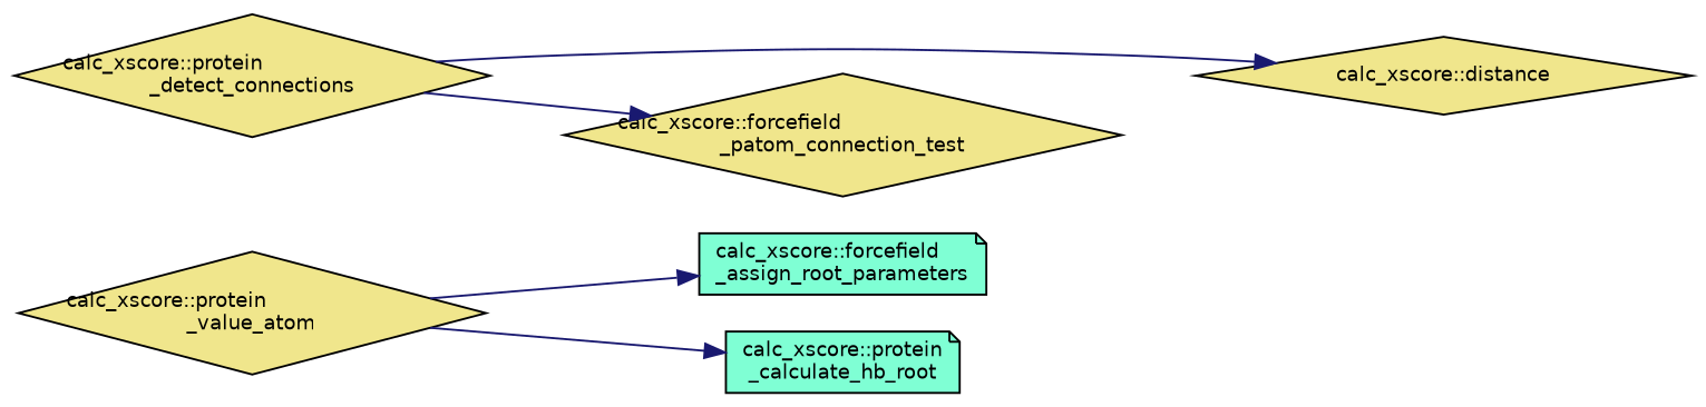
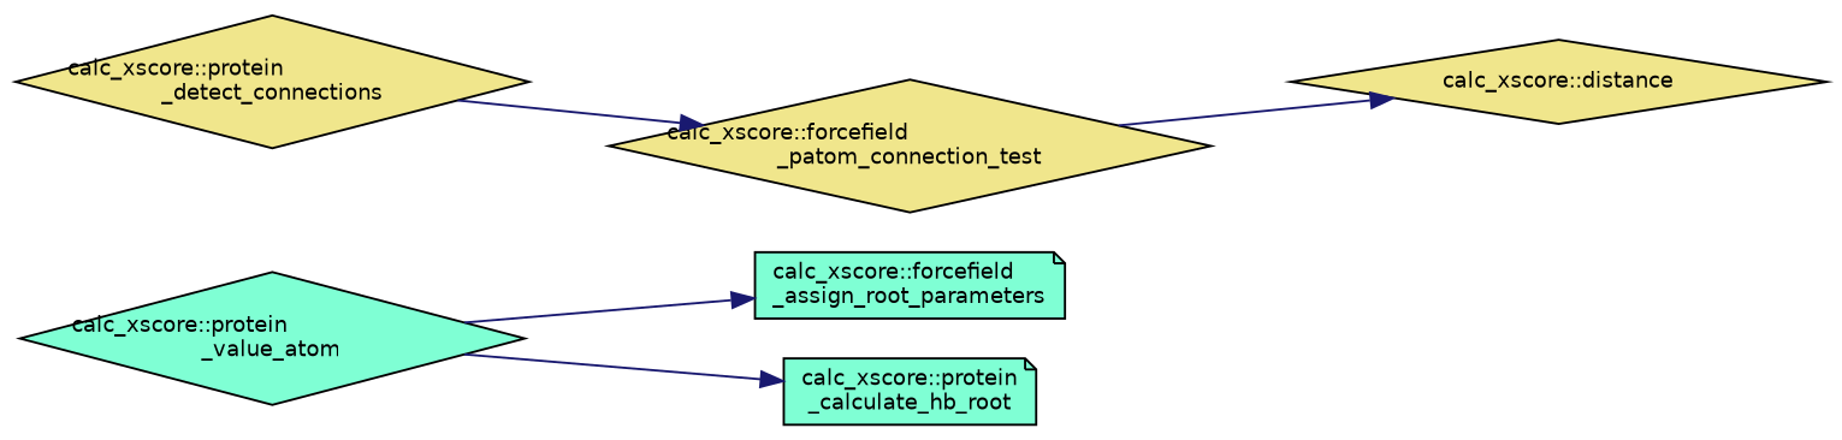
  digraph {
    rankdir=LR
    node [color=black fillcolor=khaki fontname=Helvetica fontsize=10 shape=diamond style=filled]
    edge [color=midnightblue fontname=Helvetica fontsize=10 labelfontname=Helvetica labelfontsize=10 style=solid]
-   n1 [fontcolor=black height=0.2 label="calc_xscore::protein\l_value_atom" width=0.4]
+   n1 [fillcolor=aquamarine fontcolor=black height=0.2 label="calc_xscore::protein\l_value_atom" width=0.4]
    n2 [fillcolor=aquamarine height=0.2 label="calc_xscore::forcefield\l_assign_root_parameters" shape=note width=0.4]
    n3 [fillcolor=aquamarine height=0.2 label="calc_xscore::protein\l_calculate_hb_root" shape=note width=0.4]
    n4 [height=0.2 label="calc_xscore::protein\l_detect_connections" width=0.4]
    n5 [height=0.2 label="calc_xscore::distance" width=0.4]
    n6 [height=0.2 label="calc_xscore::forcefield\l_patom_connection_test" width=0.4]
    n1 -> n2
    n1 -> n3
-   n4 -> n5
+   n6 -> n5
    n4 -> n6
  }
